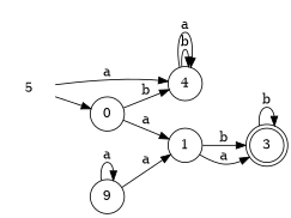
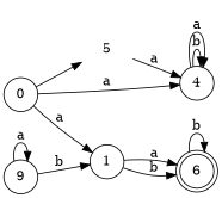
  digraph {
    rankdir=LR
    node [shape=circle]
    n1 [label=0]
    n2 [label=4]
    n3 [label=1]
-   n4 [label=3 shape=doublecircle]
+   n4 [label=6 shape=doublecircle]
    n5 [label=9]
    5 [shape=plaintext]
-   n1 -> n2 [label=b]
+   n1 -> n2 [label=a]
    n1 -> n3 [label=a]
    n2 -> n2 [label=b]
    n2 -> n2 [label=a]
    n3 -> n4 [label=b]
    n3 -> n4 [label=a]
    n4 -> n4 [label=b]
-   n5 -> n3 [label=a]
+   n5 -> n3 [label=b]
    n5 -> n5 [label=a]
-   5 -> n1
+   n1 -> 5
    5 -> n2 [label=a]
  }
